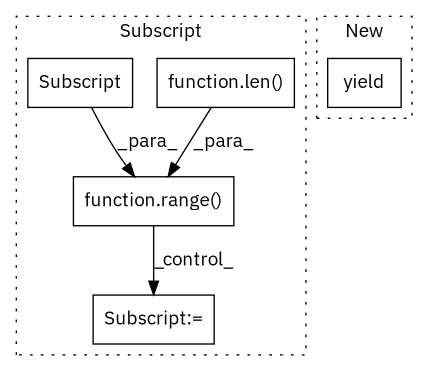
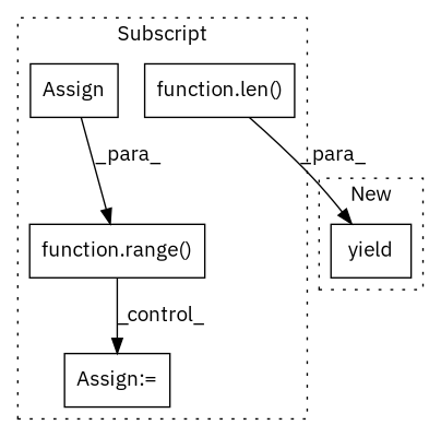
  digraph {
    fontname="IBM Plex Sans"
    node [a=75 fontname="IBM Plex Sans" shape=box]
    edge [fontname="IBM Plex Sans"]
    n1 [l="6,1" label="function.range()" s="5675,5702"]
    n2 [l="4,1" label="function.len()" s="5681,5701"]
-   n3 [a=63 l="19,0" label=Subscript s="5967,0"]
-   n4 [a=68 l=2 label="Subscript:=" s=5854]
+   n3 [a=63 l="19,0" label=Assign s="5967,0"]
+   n4 [a=68 l=2 label="Assign:=" s=5854]
    n5 [a=105 l=6 label=yield s=6230]
    subgraph cluster_1 {
      label=Subscript
      style=dotted
      n1
      n2
      n3
      n4
    }
    subgraph cluster_2 {
      label=New
      style=dotted
      n5
    }
    n1 -> n4 [label=_control_]
-   n2 -> n1 [label=_para_]
+   n2 -> n5 [label=_para_]
    n3 -> n1 [label=_para_]
  }
